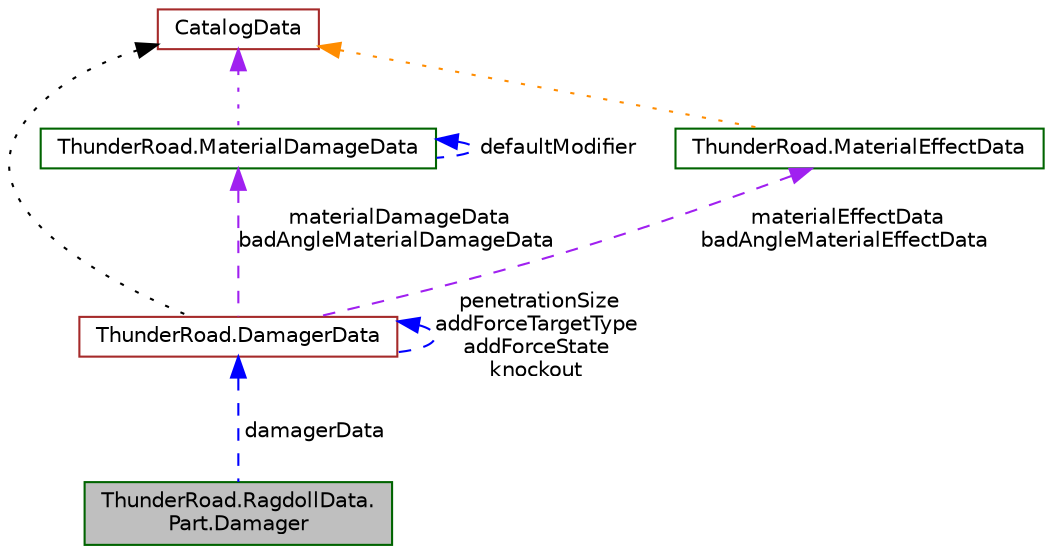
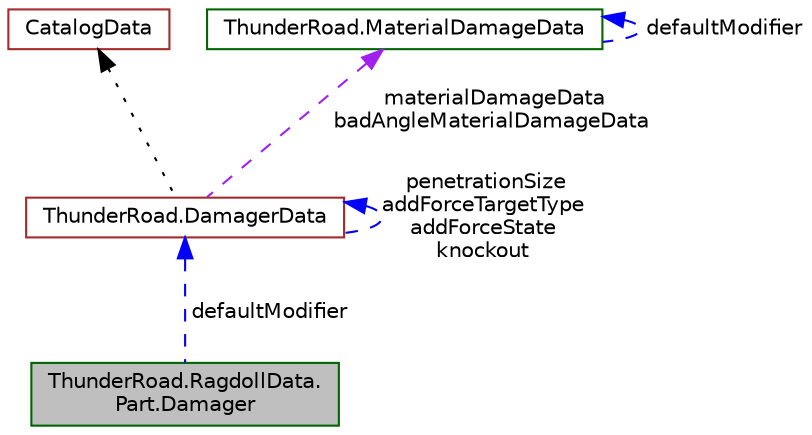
  digraph {
    node [color=darkgreen fillcolor=white fontname=Helvetica fontsize=10 shape=record style=filled]
    edge [color=blue dir=back fontname=Helvetica fontsize=10 labelfontname=Helvetica labelfontsize=10 style=dashed]
    n1 [fillcolor=grey75 fontcolor=black height=0.2 label="ThunderRoad.RagdollData.\lPart.Damager" width=0.4]
    n2 [color=brown height=0.2 label="ThunderRoad.DamagerData" width=0.4]
    n3 [color=brown height=0.2 label=CatalogData width=0.4]
    n4 [height=0.2 label="ThunderRoad.MaterialDamageData" width=0.4]
-   n5 [height=0.2 label="ThunderRoad.MaterialEffectData" width=0.4]
-   n2 -> n1 [label=" damagerData"]
+   n2 -> n1 [label=" defaultModifier"]
    n2 -> n2 [label=" penetrationSize\naddForceTargetType\naddForceState\nknockout"]
    n3 -> n2 [color=black style=dotted]
-   n3 -> n4 [color=purple style=dotted]
-   n3 -> n5 [color=darkorange style=dotted]
    n4 -> n2 [color=purple label=" materialDamageData\nbadAngleMaterialDamageData"]
    n4 -> n4 [label=" defaultModifier"]
-   n5 -> n2 [color=purple label=" materialEffectData\nbadAngleMaterialEffectData"]
  }
